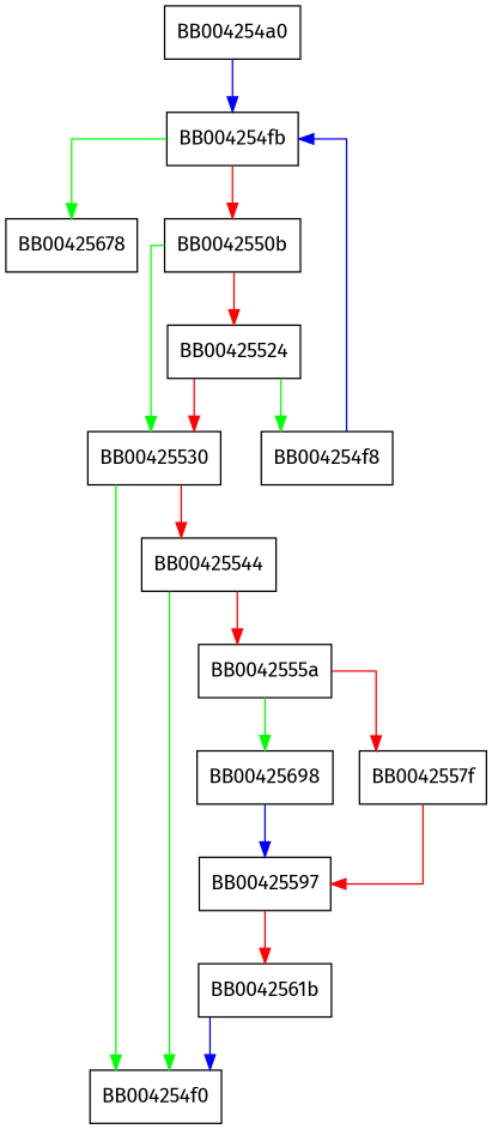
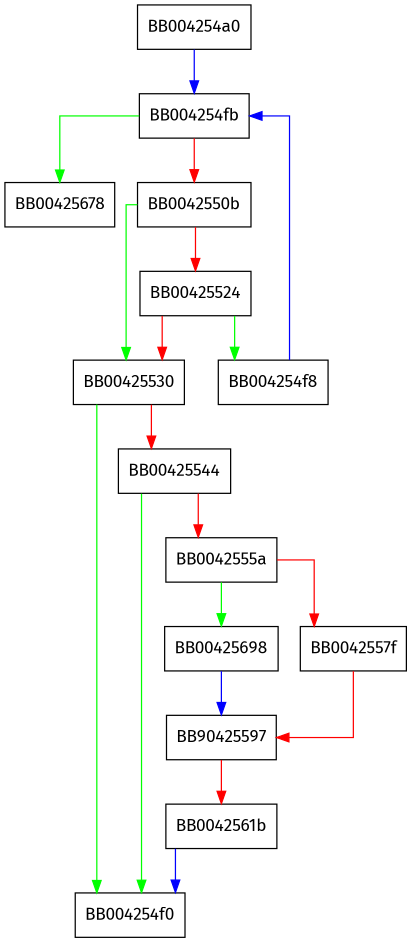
  digraph {
    fontname="Fira Sans"
    splines=ortho
    node [fontname="Fira Sans" shape=box]
    edge [color=red fontname="Fira Sans"]
    BB004254a0
    BB004254fb
    BB00425678
    BB0042550b
    BB00425530
    BB00425524
    BB004254f8
    BB004254f0
    BB00425544
    BB0042555a
    BB00425698
    BB0042557f
-   BB00425597
+   BB00425597 [label=BB90425597]
    BB0042561b
    BB004254a0 -> BB004254fb [color=blue]
    BB004254fb -> BB00425678 [color=green]
    BB004254fb -> BB0042550b
    BB0042550b -> BB00425530 [color=green]
    BB0042550b -> BB00425524
    BB00425530 -> BB004254f0 [color=green]
    BB00425530 -> BB00425544
    BB00425524 -> BB00425530
    BB00425524 -> BB004254f8 [color=green]
    BB004254f8 -> BB004254fb [color=blue]
    BB00425544 -> BB004254f0 [color=green]
    BB00425544 -> BB0042555a
    BB0042555a -> BB00425698 [color=green]
    BB0042555a -> BB0042557f
    BB00425698 -> BB00425597 [color=blue]
    BB0042557f -> BB00425597
    BB00425597 -> BB0042561b
    BB0042561b -> BB004254f0 [color=blue]
  }
